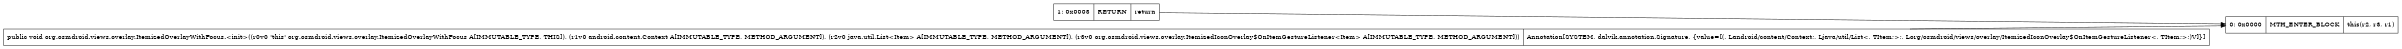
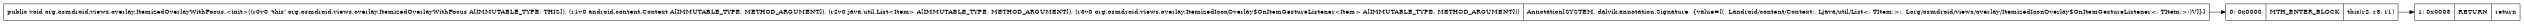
  digraph {
    rankdir=LR
    node [shape=record]
    n1 [label="{0\:\ 0x0000|MTH_ENTER_BLOCK\l|this(r2, r3, r1)\l}"]
    n2 [label="{1\:\ 0x0003|RETURN\l|return\l}"]
    n3 [label="{public void org.osmdroid.views.overlay.ItemizedOverlayWithFocus.\<init\>((r0v0 'this' org.osmdroid.views.overlay.ItemizedOverlayWithFocus A[IMMUTABLE_TYPE, THIS]), (r1v0 android.content.Context A[IMMUTABLE_TYPE, METHOD_ARGUMENT]), (r2v0 java.util.List\<Item\> A[IMMUTABLE_TYPE, METHOD_ARGUMENT]), (r3v0 org.osmdroid.views.overlay.ItemizedIconOverlay$OnItemGestureListener\<Item\> A[IMMUTABLE_TYPE, METHOD_ARGUMENT]))  | Annotation[SYSTEM, dalvik.annotation.Signature, \{value=[(, Landroid\/content\/Context;, Ljava\/util\/List\<, TItem;\>;, Lorg\/osmdroid\/views\/overlay\/ItemizedIconOverlay$OnItemGestureListener\<, TItem;\>;)V]\}]\l}"]
-   n2 -> n1
+   n1 -> n2
    n3 -> n1
  }
